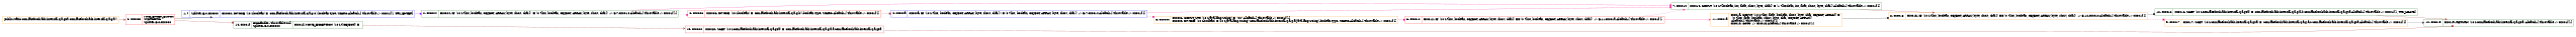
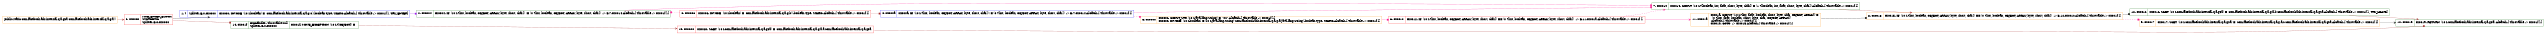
  digraph {
    rankdir=LR
    node [color=darkgreen shape=record]
    edge [arrowhead=box color=deeppink]
    n1 [color=red label="{0\:\ 0x0000|MTH_ENTER_BLOCK\lSYNTHETIC\lSplitter:B:0:0x0000\l}"]
    n2 [color=blue label="{1\:\ ?|Splitter:B:0:0x0000\l|0x0000: INVOKE  (r0 I:boolean) =  com.facebook.ads.internal.q.a.g.c():boolean type: STATIC A[Catch:\{ Throwable \-\> 0x001f \}, TRY_ENTER]\l}"]
    n3 [label="{14\:\ 0x001f|ExcHandler: Throwable null\lSplitter:B:0:0x0000\l|0x001f: MOVE_EXCEPTION  (r0 I:?[OBJECT]) =  \l}"]
    n4 [label="{2\:\ 0x0004|0x0004: IF  (r0 I:?[int, boolean, OBJECT, ARRAY, byte, short, char]) != (0 ?[int, boolean, OBJECT, ARRAY, byte, short, char])  \-\> B:7:0x0014 A[Catch:\{ Throwable \-\> 0x001f \}]\l}"]
    n5 [color=red label="{15\:\ 0x0020|0x0020: SGET  (r0 I:com.facebook.ads.internal.q.a.g$a) =  com.facebook.ads.internal.q.a.g.a.a com.facebook.ads.internal.q.a.g$a \l}"]
    n6 [color=red label="{3\:\ 0x0006|0x0006: INVOKE  (r0 I:boolean) =  com.facebook.ads.internal.q.a.g.b():boolean type: STATIC A[Catch:\{ Throwable \-\> 0x001f \}]\l}"]
    n7 [label="{7\:\ 0x0014|0x0014: CONST  (r0 I:?[boolean, int, float, short, byte, char]) = (1 ?[boolean, int, float, short, byte, char]) A[Catch:\{ Throwable \-\> 0x001f \}]\l}"]
    n8 [color=blue label="{4\:\ 0x000a|0x000a: IF  (r0 I:?[int, boolean, OBJECT, ARRAY, byte, short, char]) != (0 ?[int, boolean, OBJECT, ARRAY, byte, short, char])  \-\> B:7:0x0014 A[Catch:\{ Throwable \-\> 0x001f \}]\l}"]
    n9 [color=darkorange label="{8\:\ 0x0015|0x0015: IF  (r0 I:?[int, boolean, OBJECT, ARRAY, byte, short, char]) == (0 ?[int, boolean, OBJECT, ARRAY, byte, short, char])  \-\> B:12:0x001c A[Catch:\{ Throwable \-\> 0x001f \}]\l}"]
    n10 [color=darkorange label="{5\:\ 0x000c|0x000c: CONST_STR  (r0 I:java.lang.String) =  \"su\" A[Catch:\{ Throwable \-\> 0x001f \}]\l0x000e: INVOKE  (r0 I:boolean) = (r0 I:java.lang.String) com.facebook.ads.internal.q.a.g.a(java.lang.String):boolean type: STATIC A[Catch:\{ Throwable \-\> 0x001f \}]\l}"]
    n11 [color=red label="{6\:\ 0x0012|0x0012: IF  (r0 I:?[int, boolean, OBJECT, ARRAY, byte, short, char]) == (0 ?[int, boolean, OBJECT, ARRAY, byte, short, char])  \-\> B:11:0x001a A[Catch:\{ Throwable \-\> 0x001f \}]\l}"]
    n12 [color=darkorange label="{11\:\ 0x001a|0x001a: CONST  (r0 I:?[int, float, boolean, short, byte, char, OBJECT, ARRAY]) = \l  (0 ?[int, float, boolean, short, byte, char, OBJECT, ARRAY])\l A[Catch:\{ Throwable \-\> 0x001f \}]\l0x001b: GOTO  \-\> 0x0015 A[Catch:\{ Throwable \-\> 0x001f \}]\l}"]
    n13 [color=darkorange label="{9\:\ 0x0017|0x0017: SGET  (r0 I:com.facebook.ads.internal.q.a.g$a) =  com.facebook.ads.internal.q.a.g.a.c com.facebook.ads.internal.q.a.g$a A[Catch:\{ Throwable \-\> 0x001f \}]\l}"]
    n14 [label="{12\:\ 0x001c|0x001c: SGET  (r0 I:com.facebook.ads.internal.q.a.g$a) =  com.facebook.ads.internal.q.a.g.a.b com.facebook.ads.internal.q.a.g$a A[Catch:\{ Throwable \-\> 0x001f \}, TRY_LEAVE]\l}"]
    n15 [label="{10\:\ 0x0019|0x0019: RETURN  (r0 I:com.facebook.ads.internal.q.a.g$a) A[Catch:\{ Throwable \-\> 0x001f \}]\l}"]
    n16 [color=darkorange label="{public static com.facebook.ads.internal.q.a.g$a com.facebook.ads.internal.q.a.g.a() }"]
    n1 -> n2 [arrowhead=vee color=black]
    n1 -> n3 [color=brown]
    n2 -> n4 [color=purple]
    n3 -> n5 [arrowhead=vee color=brown]
-   n4 -> n6 [style=dashed]
+   n6 -> n4 [style=dashed]
    n4 -> n7
    n5 -> n15 [color=brown]
    n6 -> n8 [color=brown]
    n7 -> n9 [arrowhead=vee color=brown]
    n8 -> n7
    n8 -> n10 [style=dashed]
    n9 -> n13 [style=dashed]
    n9 -> n14 [color=black]
    n10 -> n11
    n11 -> n7 [arrowhead=vee style=dashed]
    n11 -> n12 [arrowhead=vee]
    n12 -> n9 [color=black]
    n13 -> n15 [arrowhead=vee color=black]
    n14 -> n15 [arrowhead=vee color=brown]
    n16 -> n1 [arrowhead=vee color=brown]
  }
